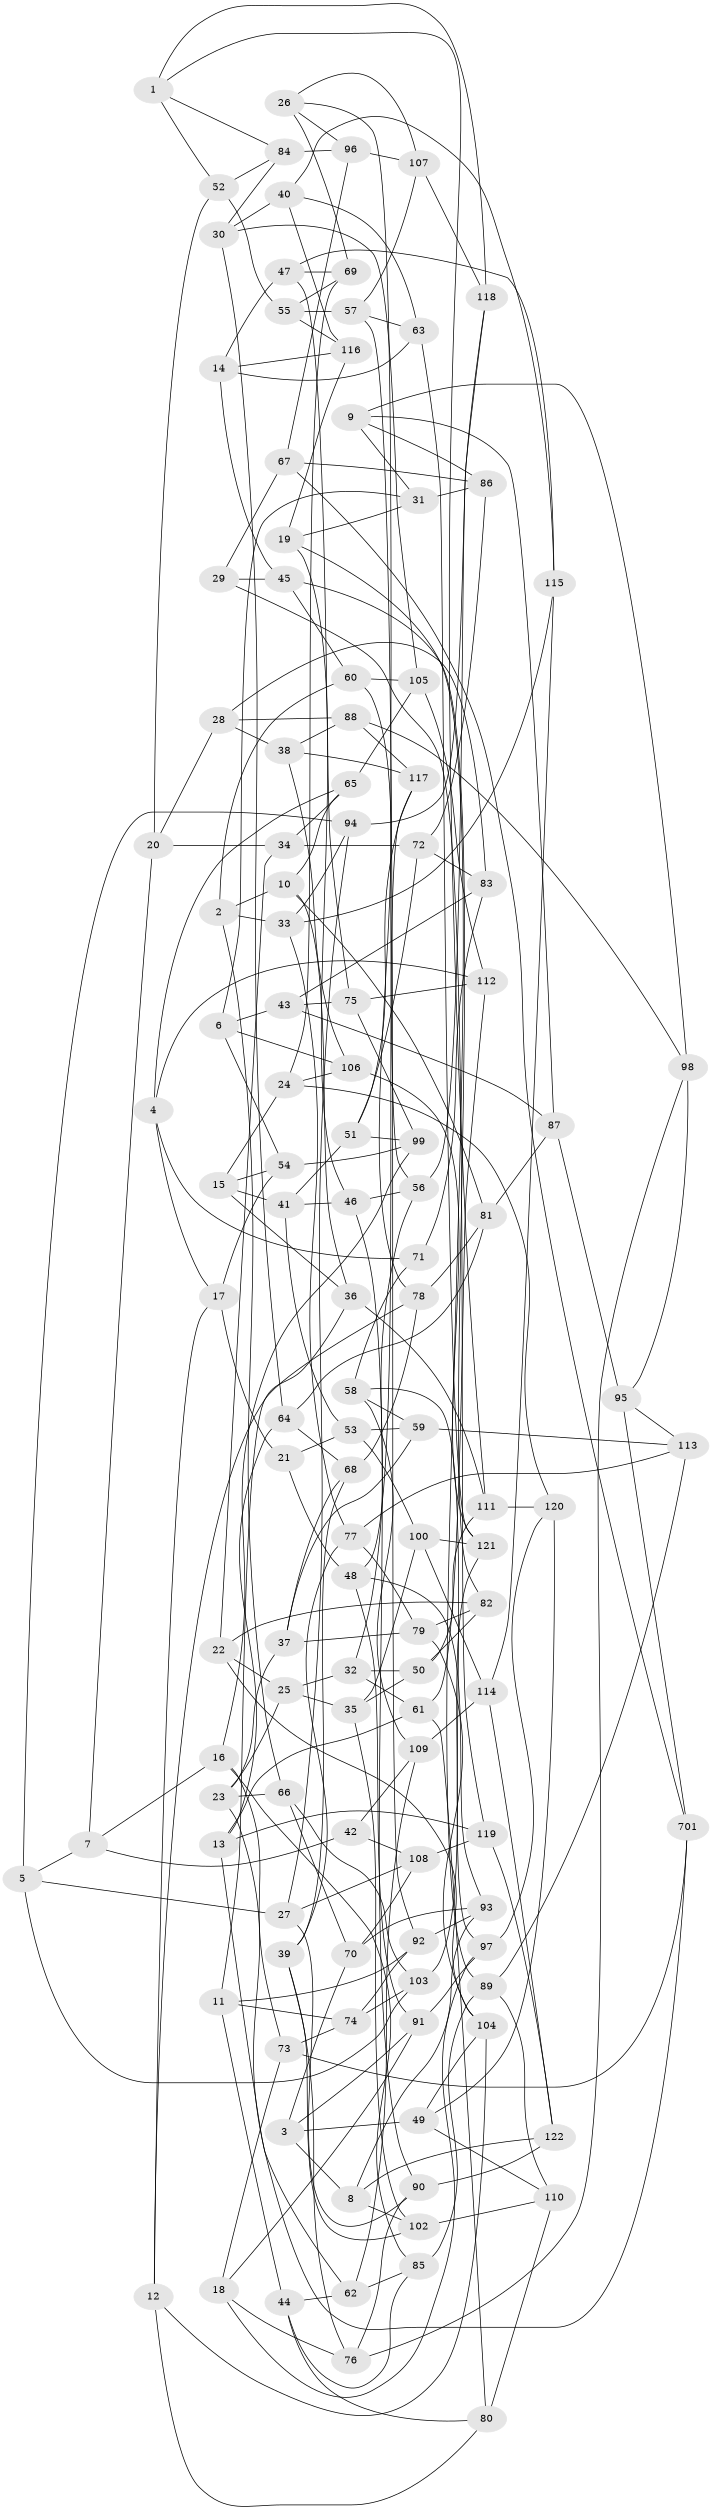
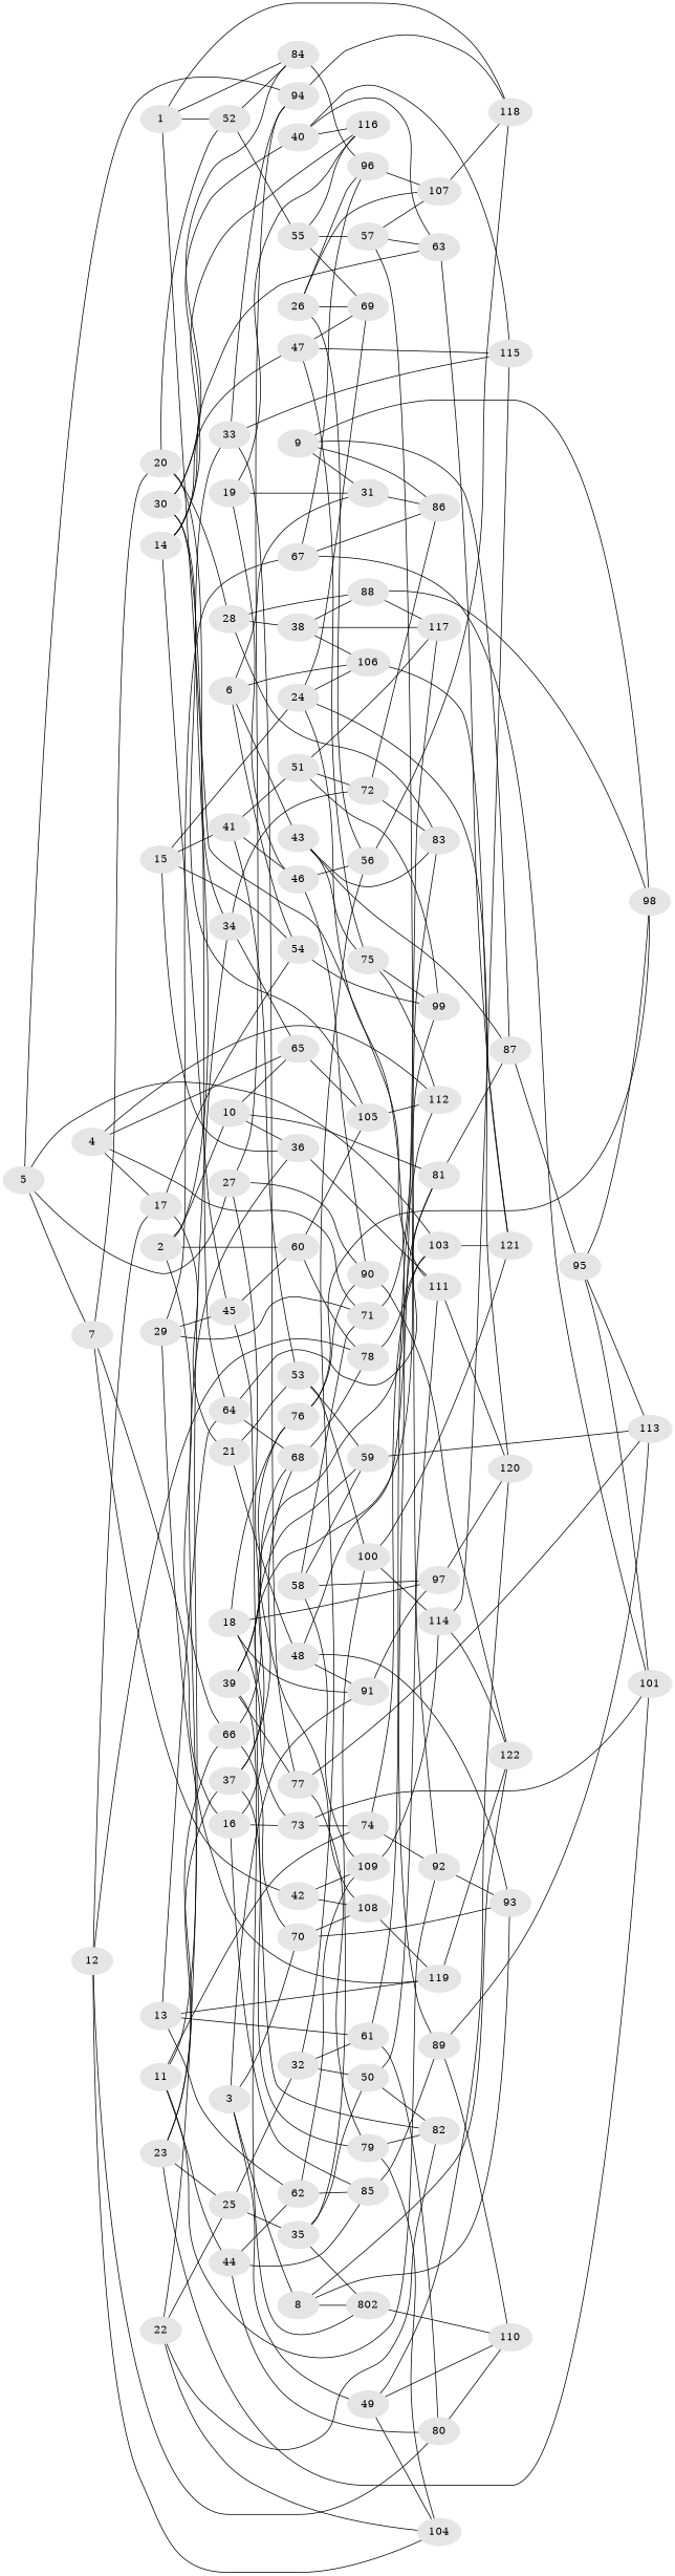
  graph {
    rankdir=LR
    node [color=gray90 style=filled]
    1
    52
    84
    111
    118
    55
    96
    120
    2
    10
    33
    60
    66
    65
    36
    81
    94
    77
    115
    78
    105
    70
    103
    3
    8
    49
    91
    93
-   102
+   102 [label=802]
    122
    104
    110
    108
    97
    4
    17
    71
    112
    54
    21
    83
    5
    7
    27
    16
    20
    42
    90
    121
    6
    31
    43
    106
    86
    87
    75
    99
    73
    85
    28
    34
    109
    9
    98
    95
    11
    44
    74
    92
    80
    62
    12
    13
    61
    64
    119
    68
    14
    45
    47
    63
    116
    82
    69
    15
    24
    41
    46
    53
    51
-   101 [label=701]
+   101
    89
    48
    18
    76
    19
    56
    113
    38
    88
    72
    117
    100
    59
    22
    25
    32
    35
    23
    37
    79
    50
    26
    107
    29
    67
    30
    40
    114
    39
    57
    58
    1 -- 52
    1 -- 84
    1 -- 111
    1 -- 118
    52 -- 84
    52 -- 55
    84 -- 96
    111 -- 120
    55 -- 116
    55 -- 69
    55 -- 57
    96 -- 107
    2 -- 10
    2 -- 33
    2 -- 60
    2 -- 66
    10 -- 65
    10 -- 36
    10 -- 81
    33 -- 94
    33 -- 77
    33 -- 115
    60 -- 78
    60 -- 105
    66 -- 70
    66 -- 103
    65 -- 105
    36 -- 111
    81 -- 87
    94 -- 118
    77 -- 113
    77 -- 79
    78 -- 81
    105 -- 112
    70 -- 93
    70 -- 108
    103 -- 121
    3 -- 70
    3 -- 8
    3 -- 49
    3 -- 91
    8 -- 93
    8 -- 102
    8 -- 122
    49 -- 120
    49 -- 104
    49 -- 110
    91 -- 97
    102 -- 110
    108 -- 119
    97 -- 120
    4 -- 65
    4 -- 17
    4 -- 71
    4 -- 112
    17 -- 54
    17 -- 21
    71 -- 83
    54 -- 99
    21 -- 53
    21 -- 48
    5 -- 94
    5 -- 103
    5 -- 7
    5 -- 27
    7 -- 16
    7 -- 20
    7 -- 42
    27 -- 94
    27 -- 108
    27 -- 90
    16 -- 99
    16 -- 73
    16 -- 85
    20 -- 52
    20 -- 28
    20 -- 34
    42 -- 108
    42 -- 109
    90 -- 122
    6 -- 54
    6 -- 31
    6 -- 43
    6 -- 106
    31 -- 86
    43 -- 83
    43 -- 87
    43 -- 75
    106 -- 121
    87 -- 95
    75 -- 112
    75 -- 99
    73 -- 74
    73 -- 101
    85 -- 89
    28 -- 83
    28 -- 38
    28 -- 88
    34 -- 65
    34 -- 72
    109 -- 114
    9 -- 31
    9 -- 86
    9 -- 87
    9 -- 98
    95 -- 98
    95 -- 101
    95 -- 113
    11 -- 36
    11 -- 44
    11 -- 74
    11 -- 92
    44 -- 85
    44 -- 80
    44 -- 62
    74 -- 103
    74 -- 92
    92 -- 93
    80 -- 110
    62 -- 85
    62 -- 109
    12 -- 78
    12 -- 104
    12 -- 17
    12 -- 80
    13 -- 62
    13 -- 61
    13 -- 64
    13 -- 119
    61 -- 112
    61 -- 80
    64 -- 81
    64 -- 68
    119 -- 122
    68 -- 78
    14 -- 45
    14 -- 47
    14 -- 63
    14 -- 116
    45 -- 60
    45 -- 82
    47 -- 115
    47 -- 75
    47 -- 69
    63 -- 121
    15 -- 36
    15 -- 54
    15 -- 24
    15 -- 41
    24 -- 120
    24 -- 106
    24 -- 69
    41 -- 46
    41 -- 53
    41 -- 51
    46 -- 90
    46 -- 56
    53 -- 100
    53 -- 59
    51 -- 99
    51 -- 72
    51 -- 117
    89 -- 110
    89 -- 113
    48 -- 91
    48 -- 93
    48 -- 117
    18 -- 91
    18 -- 97
    18 -- 73
    18 -- 76
    76 -- 90
    76 -- 98
    19 -- 31
    19 -- 116
    19 -- 46
-   19 -- 89
+   24 -- 89
    56 -- 118
    38 -- 106
    38 -- 88
    38 -- 117
    88 -- 98
    88 -- 117
    72 -- 83
    72 -- 86
    100 -- 121
    100 -- 114
    59 -- 113
    22 -- 104
    22 -- 34
    22 -- 82
    22 -- 25
    25 -- 32
    25 -- 35
    32 -- 61
    32 -- 56
    32 -- 50
    35 -- 102
    35 -- 100
    35 -- 50
    23 -- 66
    23 -- 101
    23 -- 25
    23 -- 37
    37 -- 68
    37 -- 59
    37 -- 79
    79 -- 104
    79 -- 82
    50 -- 111
    50 -- 82
    26 -- 96
    26 -- 69
    26 -- 56
    26 -- 107
    107 -- 118
+   29 -- 71
    29 -- 119
    29 -- 45
    29 -- 67
    67 -- 96
    67 -- 86
    67 -- 101
    30 -- 84
    30 -- 105
    30 -- 64
    30 -- 40
    40 -- 115
    40 -- 63
    40 -- 116
    114 -- 115
    114 -- 122
    39 -- 77
    39 -- 102
    39 -- 68
    39 -- 76
    57 -- 92
    57 -- 63
    57 -- 107
    58 -- 97
    58 -- 71
    58 -- 109
    58 -- 59
  }
